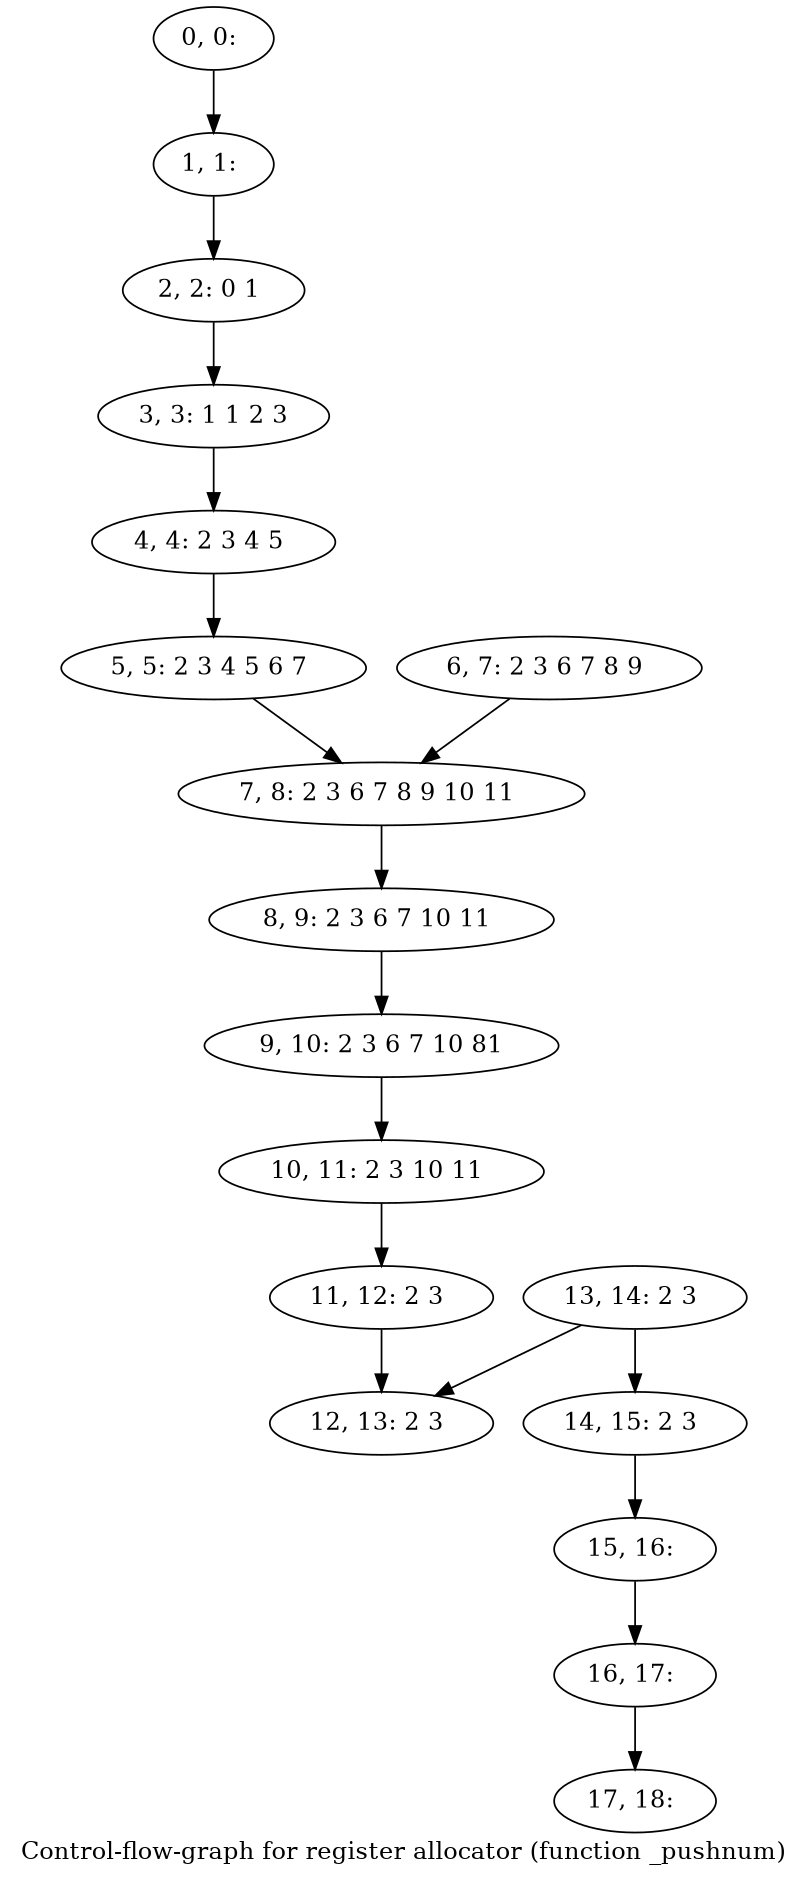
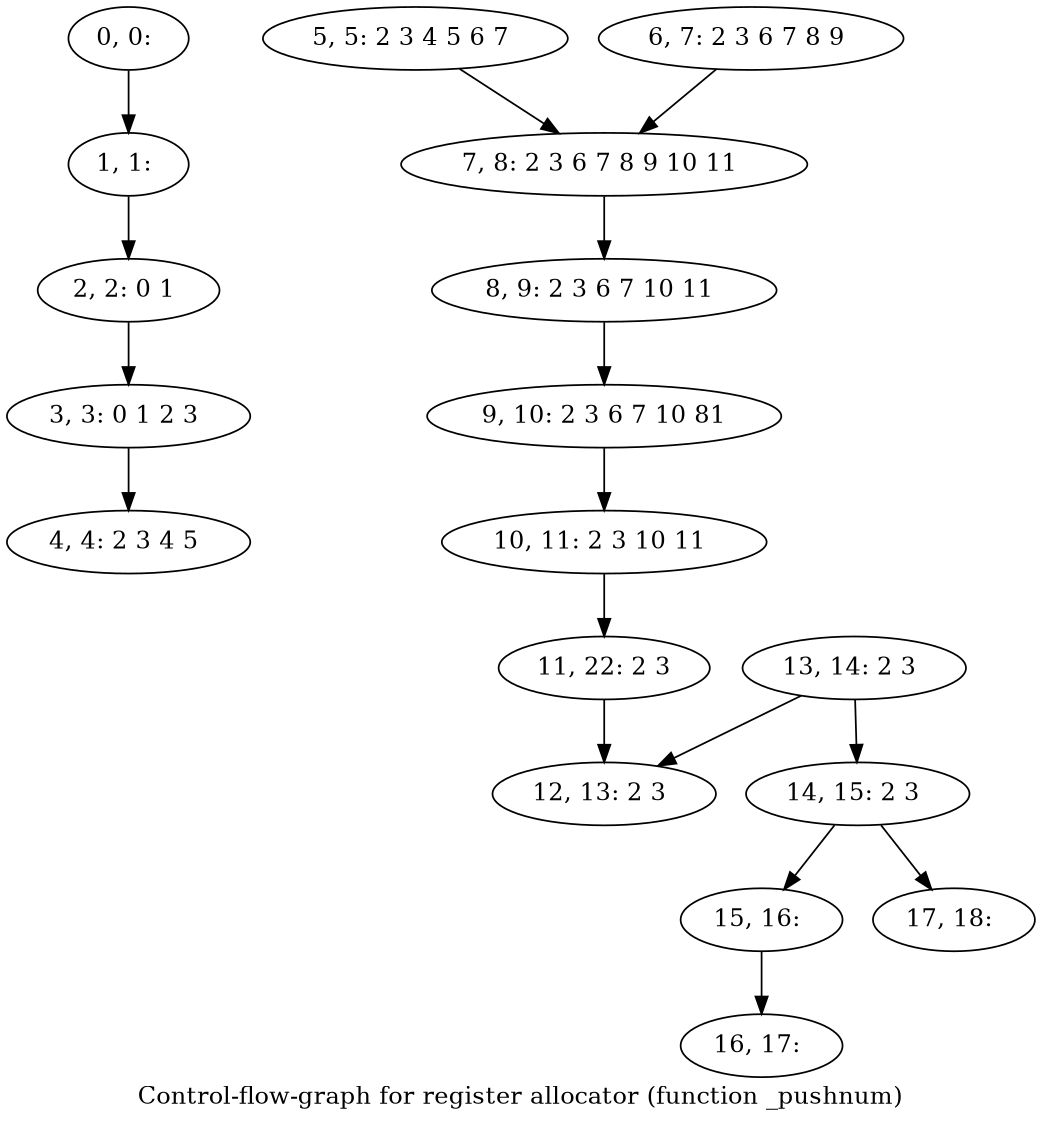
  digraph {
    label="Control-flow-graph for register allocator (function _pushnum)"
    n1 [label="0, 0: "]
    n2 [label="1, 1: "]
    n3 [label="2, 2: 0 1 "]
-   n4 [label="3, 3: 1 1 2 3"]
+   n4 [label="3, 3: 0 1 2 3 "]
    n5 [label="4, 4: 2 3 4 5 "]
    n6 [label="5, 5: 2 3 4 5 6 7 "]
    n7 [label="7, 8: 2 3 6 7 8 9 10 11 "]
    n8 [label="6, 7: 2 3 6 7 8 9 "]
    n9 [label="8, 9: 2 3 6 7 10 11 "]
    n10 [label="9, 10: 2 3 6 7 10 81"]
    n11 [label="10, 11: 2 3 10 11 "]
-   n12 [label="11, 12: 2 3 "]
+   n12 [label="11, 22: 2 3"]
    n13 [label="12, 13: 2 3 "]
    n14 [label="13, 14: 2 3 "]
    n15 [label="14, 15: 2 3 "]
    n16 [label="15, 16: "]
    n17 [label="16, 17: "]
    n18 [label="17, 18: "]
    n1 -> n2
    n2 -> n3
    n3 -> n4
    n4 -> n5
-   n5 -> n6
    n6 -> n7
    n7 -> n9
    n8 -> n7
    n9 -> n10
    n10 -> n11
    n11 -> n12
    n12 -> n13
    n14 -> n13
    n14 -> n15
    n15 -> n16
    n16 -> n17
-   n17 -> n18
+   n15 -> n18
  }
